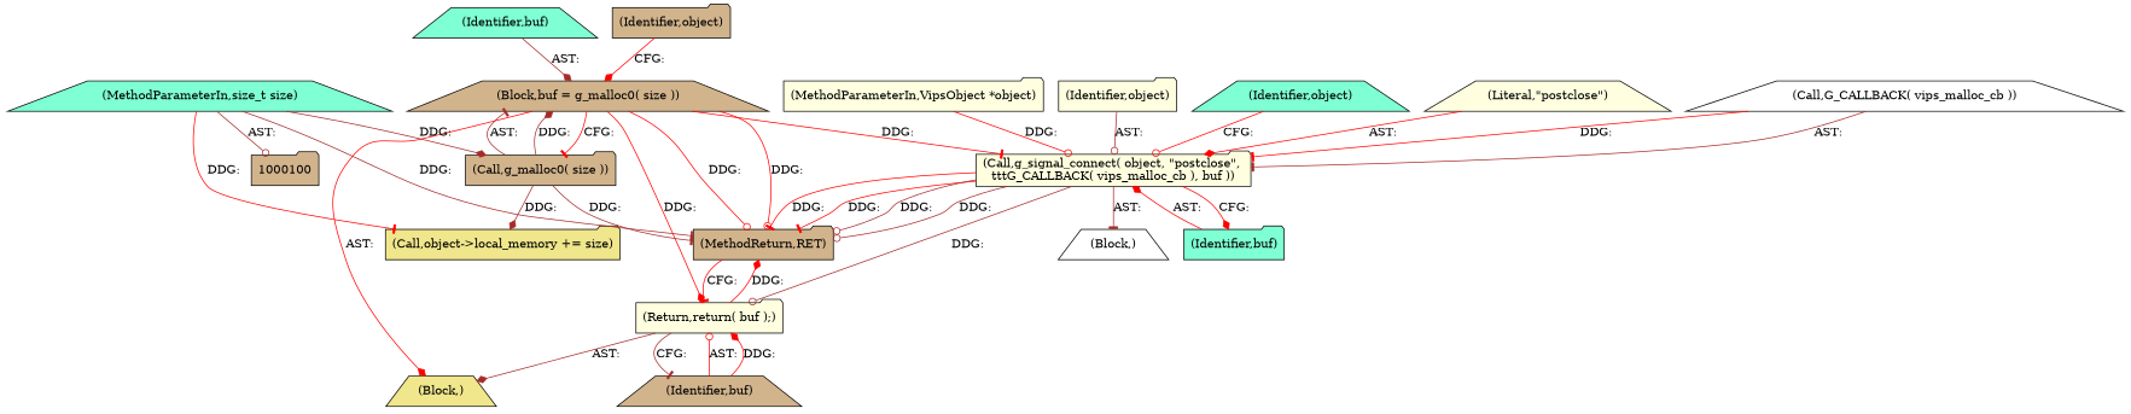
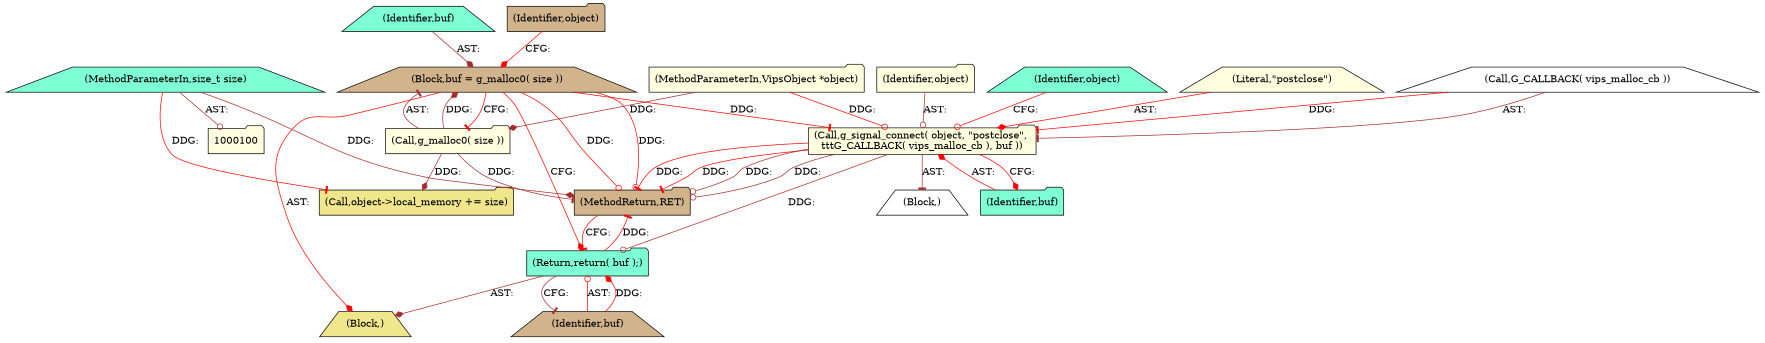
  digraph {
    fontname="DejaVu Serif"
    node [fillcolor=lightyellow fontname="DejaVu Serif" shape=folder style=filled]
    edge [arrowhead=tee color=red fontname="DejaVu Serif"]
    n1 [fillcolor=tan label="(Block,buf = g_malloc0( size ))" shape=trapezium]
-   n2 [fillcolor=tan label="(Call,g_malloc0( size ))"]
+   n2 [label="(Call,g_malloc0( size ))"]
    n3 [label="(Call,g_signal_connect( object, \"postclose\", \n\t\t\tG_CALLBACK( vips_malloc_cb ), buf ))"]
-   n4 [label="(Return,return( buf );)"]
+   n4 [fillcolor=aquamarine label="(Return,return( buf );)"]
    n5 [fillcolor=tan label="(MethodReturn,RET)"]
    n6 [fillcolor=khaki label="(Block,)" shape=trapezium]
    n7 [fillcolor=khaki label="(Call,object->local_memory += size)"]
    n8 [fillcolor=white label="(Block,)" shape=trapezium]
    n9 [fillcolor=aquamarine label="(Identifier,buf)"]
    n10 [fillcolor=tan label="(Identifier,buf)" shape=trapezium]
    n11 [fillcolor=aquamarine label="(MethodParameterIn,size_t size)" shape=trapezium]
-   1000100 [fillcolor=tan]
+   1000100
    n13 [label="(Literal,\"postclose\")" shape=trapezium]
    n14 [fillcolor=aquamarine label="(Identifier,buf)" shape=trapezium]
    n15 [label="(MethodParameterIn,VipsObject *object)"]
    n16 [label="(Identifier,object)"]
    n17 [fillcolor=aquamarine label="(Identifier,object)" shape=trapezium]
    n18 [fillcolor=tan label="(Identifier,object)"]
    n19 [fillcolor=white label="(Call,G_CALLBACK( vips_malloc_cb ))" shape=trapezium]
    n1 -> n2 [label="CFG: "]
    n1 -> n3 [label="DDG: "]
-   n1 -> n4 [arrowhead=diamond label="DDG: "]
+   n1 -> n4 [arrowhead=diamond label="CFG: "]
    n1 -> n5 [arrowhead=odot label="DDG: "]
    n1 -> n5 [arrowhead=odot label="DDG: "]
    n1 -> n6 [arrowhead=diamond label="AST: "]
    n2 -> n1 [color=brown label="AST: "]
    n2 -> n1 [arrowhead=diamond color=brown label="DDG: "]
    n2 -> n5 [color=brown label="DDG: "]
    n2 -> n7 [arrowhead=diamond color=brown label="DDG: "]
    n3 -> n4 [arrowhead=odot color=brown label="DDG: "]
    n3 -> n5 [arrowhead=odot color=brown label="DDG: "]
    n3 -> n5 [label="DDG: "]
    n3 -> n5 [label="DDG: "]
    n3 -> n5 [arrowhead=odot color=brown label="DDG: "]
    n3 -> n8 [color=brown label="AST: "]
    n3 -> n9 [arrowhead=diamond label="CFG: "]
-   n4 -> n5 [arrowhead=diamond label="DDG: "]
+   n4 -> n5 [label="DDG: "]
    n4 -> n6 [arrowhead=diamond color=brown label="AST: "]
    n4 -> n10 [color=brown label="CFG: "]
    n5 -> n4 [label="CFG: "]
    n9 -> n3 [arrowhead=diamond label="AST: "]
    n10 -> n4 [arrowhead=odot label="AST: "]
    n10 -> n4 [arrowhead=diamond label="DDG: "]
-   n11 -> n2 [arrowhead=diamond color=brown label="DDG: "]
-   n11 -> n5 [color=brown label="DDG: "]
+   n15 -> n2 [arrowhead=diamond color=brown label="DDG: "]
+   n11 -> n5 [arrowhead=diamond color=brown label="DDG: "]
    n11 -> n7 [label="DDG: "]
    n11 -> 1000100 [arrowhead=odot color=brown label="AST: "]
    n13 -> n3 [arrowhead=diamond label="AST: "]
    n14 -> n1 [arrowhead=diamond color=brown label="AST: "]
    n15 -> n3 [arrowhead=odot label="DDG: "]
    n16 -> n3 [arrowhead=odot color=brown label="AST: "]
    n17 -> n3 [arrowhead=odot label="CFG: "]
    n18 -> n1 [arrowhead=diamond label="CFG: "]
    n19 -> n3 [color=brown label="AST: "]
    n19 -> n3 [label="DDG: "]
  }
